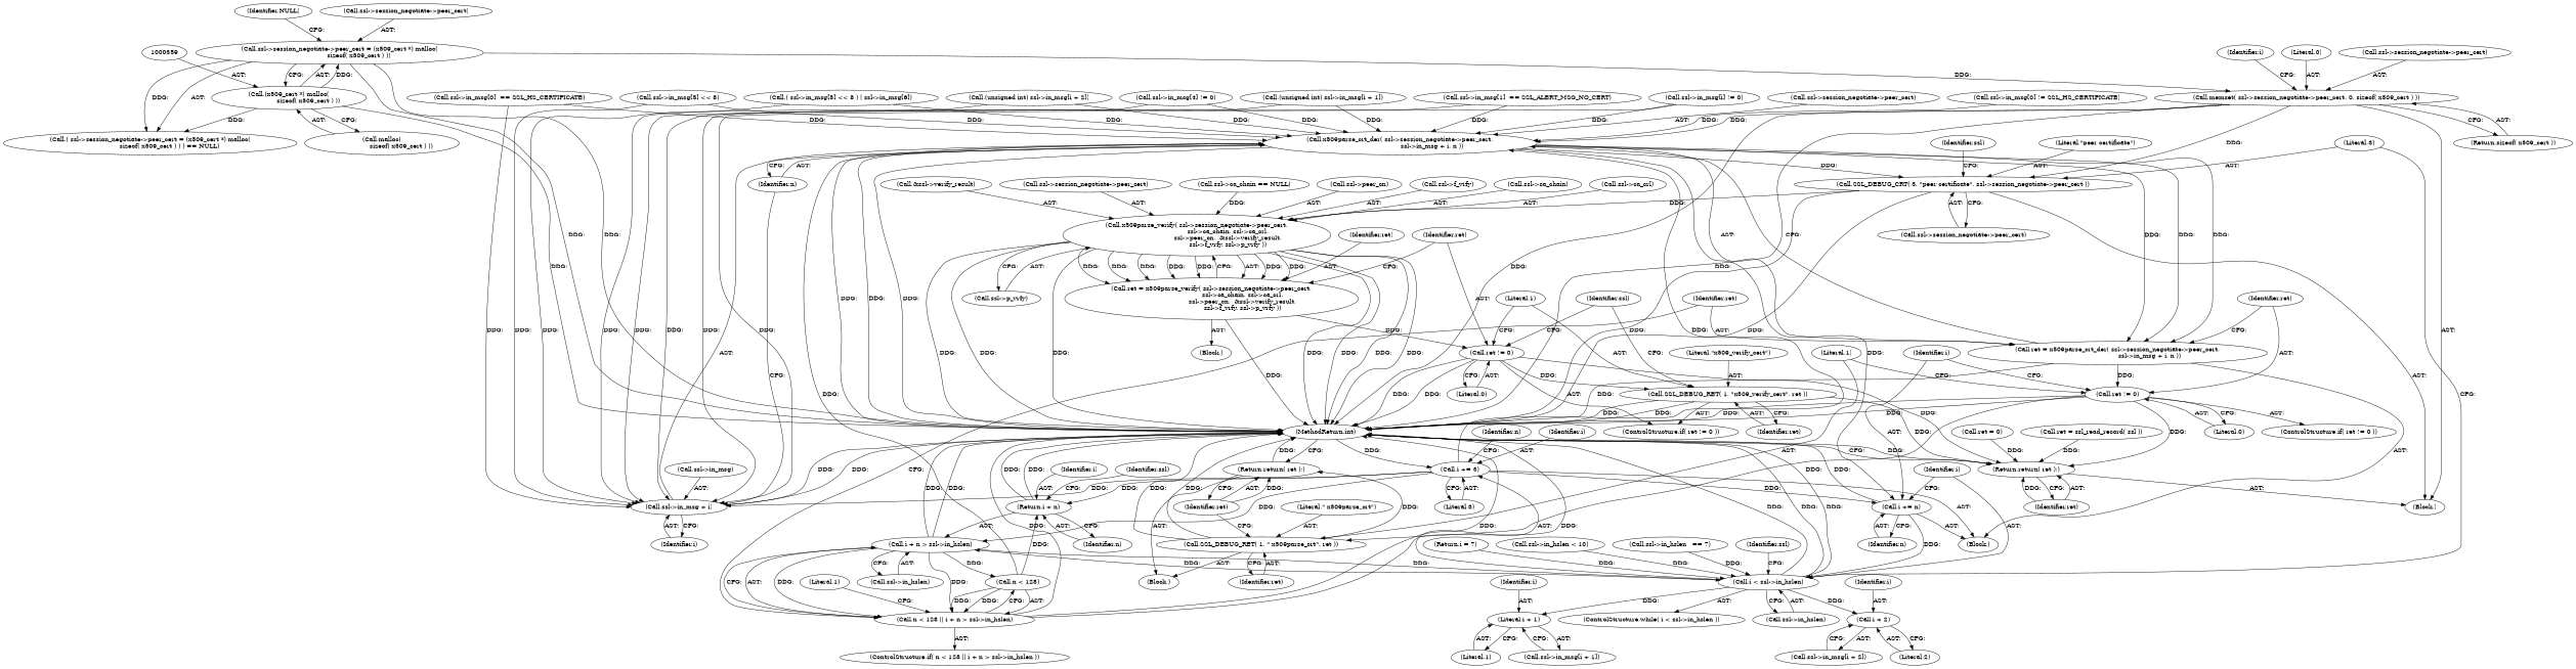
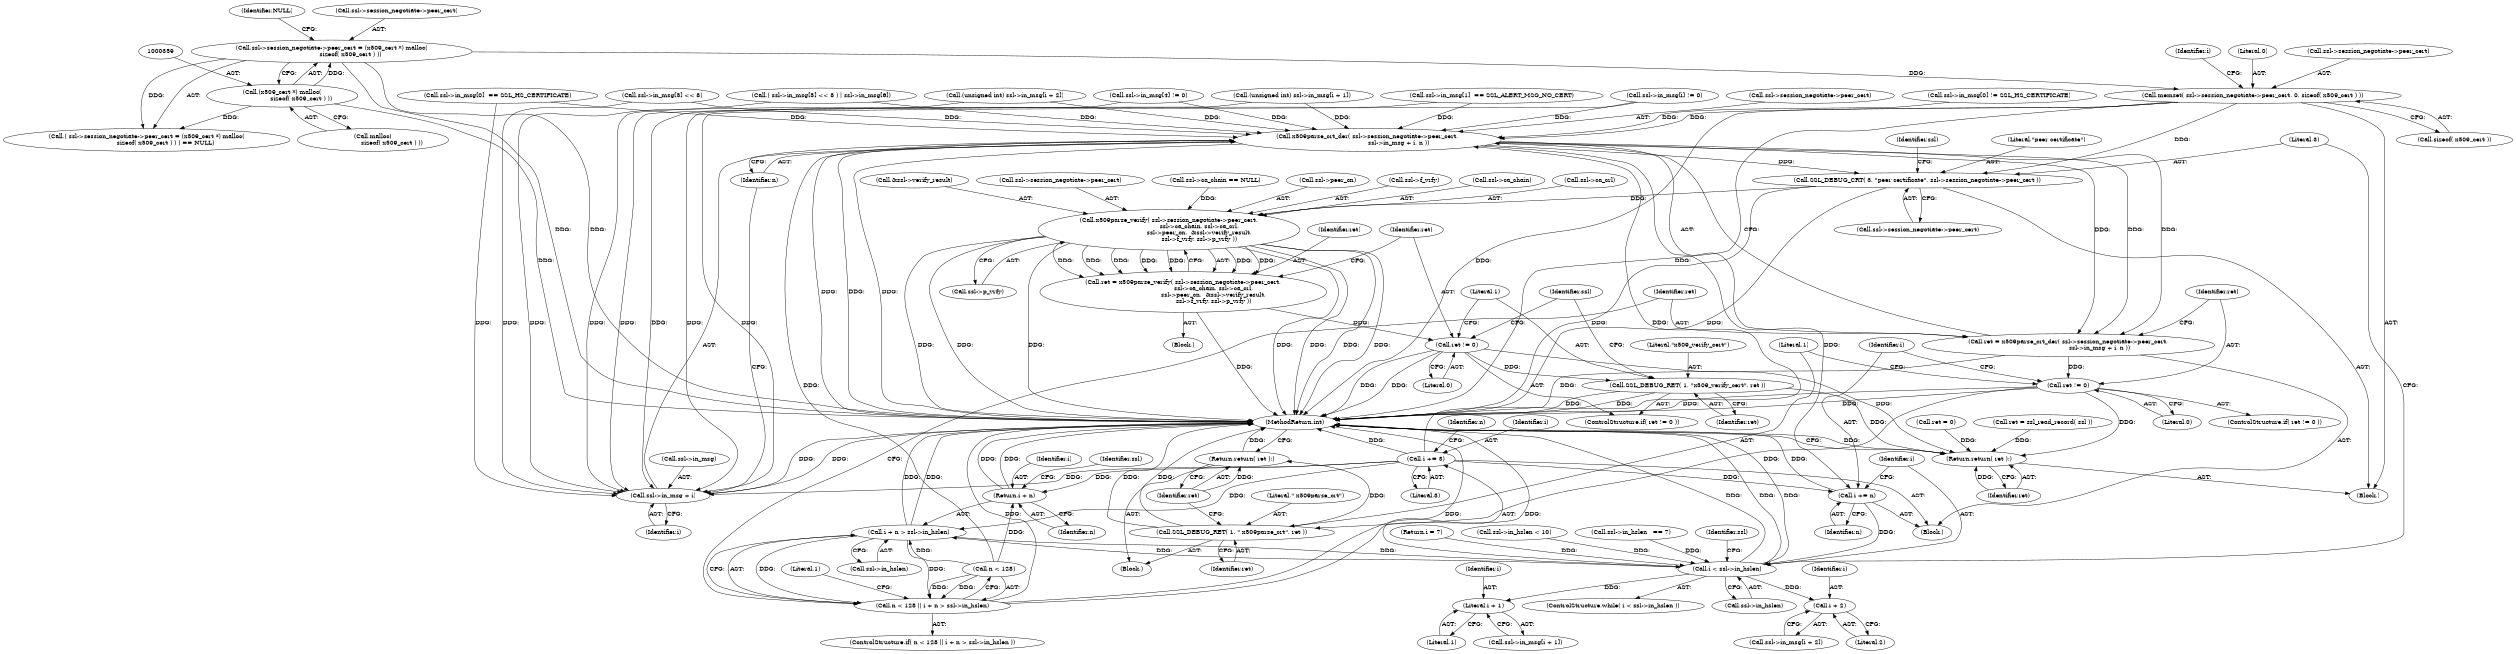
  digraph {
    n1 [label="(Call,memset( ssl->session_negotiate->peer_cert, 0, sizeof( x509_cert ) ))"]
    n2 [label="(Call,x509parse_crt_der( ssl->session_negotiate->peer_cert,\n                                 ssl->in_msg + i, n ))"]
    n3 [label="(Call,SSL_DEBUG_CRT( 3, \"peer certificate\", ssl->session_negotiate->peer_cert ))"]
    n4 [label="(Block,)"]
-   n5 [label="(Return,sizeof( x509_cert ))"]
+   n5 [label="(Call,sizeof( x509_cert ))"]
    n6 [label="(MethodReturn,int)"]
    n7 [label="(Call,ret = x509parse_crt_der( ssl->session_negotiate->peer_cert,\n                                 ssl->in_msg + i, n ))"]
    n8 [label="(Call,i += n)"]
    n9 [label="(Identifier,n)"]
    n10 [label="(Call,x509parse_verify( ssl->session_negotiate->peer_cert,\n                                ssl->ca_chain, ssl->ca_crl,\n                                ssl->peer_cn,  &ssl->verify_result,\n                                ssl->f_vrfy, ssl->p_vrfy ))"]
    n11 [label="(Call,ssl->session_negotiate->peer_cert)"]
    n12 [label="(Return,return( ret );)"]
    n13 [label="(Return,return( ret );)"]
    n14 [label="(Call,ssl->session_negotiate->peer_cert = (x509_cert *) malloc(\n                    sizeof( x509_cert ) ))"]
    n15 [label="(Call,(x509_cert *) malloc(\n                    sizeof( x509_cert ) ))"]
    n16 [label="(Call,( ssl->session_negotiate->peer_cert = (x509_cert *) malloc(\n                    sizeof( x509_cert ) ) ) == NULL)"]
    n17 [label="(Call,malloc(\n                    sizeof( x509_cert ) ))"]
    n18 [label="(Call,ret != 0)"]
    n19 [label="(Block,)"]
    n20 [label="(Call,i < ssl->in_hslen)"]
    n21 [label="(Identifier,n)"]
    n22 [label="(Call,ssl->in_msg + i)"]
    n23 [label="(Call,SSL_DEBUG_RET( 1, \" x509parse_crt\", ret ))"]
    n24 [label="(ControlStructure,if( ret != 0 ))"]
    n25 [label="(Literal,0)"]
    n26 [label="(Block,)"]
    n27 [label="(Identifier,ret)"]
    n28 [label="(Identifier,ret)"]
    n29 [label="(Identifier,ret)"]
    n30 [label="(Literal,i + 1)"]
    n31 [label="(Call,i + 2)"]
    n32 [label="(Call,i += 3)"]
    n33 [label="(Call,i + n > ssl->in_hslen)"]
    n34 [label="(ControlStructure,while( i < ssl->in_hslen ))"]
    n35 [label="(Call,ssl->in_hslen)"]
    n36 [label="(Literal,1)"]
    n37 [label="(Call,ssl->in_msg[i + 1])"]
    n38 [label="(Call,ssl->in_msg[i + 2])"]
    n39 [label="(Literal,2)"]
    n40 [label="(Return,i + n)"]
    n41 [label="(Literal,3)"]
    n42 [label="(Call,n < 128 || i + n > ssl->in_hslen)"]
    n43 [label="(Call,ssl->in_hslen)"]
    n44 [label="(Identifier,n)"]
    n45 [label="(Identifier,i)"]
    n46 [label="(ControlStructure,if( n < 128 || i + n > ssl->in_hslen ))"]
    n47 [label="(Call,n < 128)"]
    n48 [label="(Call,ret = x509parse_verify( ssl->session_negotiate->peer_cert,\n                                ssl->ca_chain, ssl->ca_crl,\n                                ssl->peer_cn,  &ssl->verify_result,\n                                ssl->f_vrfy, ssl->p_vrfy ))"]
    n49 [label="(Call,ssl->p_vrfy)"]
    n50 [label="(Call,ret != 0)"]
    n51 [label="(Block,)"]
    n52 [label="(Call,SSL_DEBUG_RET( 1, \"x509_verify_cert\", ret ))"]
    n53 [label="(ControlStructure,if( ret != 0 ))"]
    n54 [label="(Literal,0)"]
    n55 [label="(Identifier,ret)"]
    n56 [label="(Call,ssl->ca_chain == NULL)"]
    n57 [label="(Call,ssl->peer_cn)"]
    n58 [label="(Return,i = 7)"]
    n59 [label="(Call,ssl->session_negotiate->peer_cert)"]
    n60 [label="(Call,ssl->in_msg[0] != SSL_HS_CERTIFICATE)"]
    n61 [label="(Identifier,ret)"]
    n62 [label="(Call,ssl->f_vrfy)"]
    n63 [label="(Identifier,ret)"]
    n64 [label="(Identifier,NULL)"]
    n65 [label="(Identifier,i)"]
    n66 [label="(Literal,1)"]
    n67 [label="(Call,ssl->in_msg[4] != 0)"]
    n68 [label="(Identifier,ret)"]
    n69 [label="(Literal,3)"]
    n70 [label="(Call,ssl->ca_chain)"]
    n71 [label="(Call,ssl->in_hslen < 10)"]
    n72 [label="(Call,ssl->in_hslen   == 7)"]
    n73 [label="(Identifier,n)"]
    n74 [label="(Call,ssl->in_msg)"]
    n75 [label="(Call,ret = 0)"]
    n76 [label="(Call,ssl->session_negotiate->peer_cert)"]
    n77 [label="(Call,ssl->in_msg[i] != 0)"]
    n78 [label="(Identifier,i)"]
    n79 [label="(Call,ret = ssl_read_record( ssl ))"]
    n80 [label="(Literal,1)"]
    n81 [label="(Identifier,i)"]
    n82 [label="(Identifier,i)"]
    n83 [label="(Call,ssl->in_msg[0]  == SSL_HS_CERTIFICATE)"]
    n84 [label="(Call,( ssl->in_msg[5] << 8 ) | ssl->in_msg[6])"]
    n85 [label="(Literal,1)"]
    n86 [label="(Identifier,ssl)"]
    n87 [label="(Literal,0)"]
    n88 [label="(Identifier,i)"]
    n89 [label="(Call,ssl->in_msg[1]  == SSL_ALERT_MSG_NO_CERT)"]
    n90 [label="(Call,ssl->ca_crl)"]
    n91 [label="(Identifier,ssl)"]
    n92 [label="(Identifier,ssl)"]
    n93 [label="(Call,ssl->in_msg[5] << 8)"]
    n94 [label="(Call,(unsigned int) ssl->in_msg[i + 2])"]
    n95 [label="(Literal,\" x509parse_crt\")"]
    n96 [label="(Identifier,i)"]
    n97 [label="(Call,(unsigned int) ssl->in_msg[i + 1])"]
    n98 [label="(Identifier,ret)"]
    n99 [label="(Literal,\"peer certificate\")"]
    n100 [label="(Identifier,i)"]
    n101 [label="(Call,&ssl->verify_result)"]
    n102 [label="(Identifier,ssl)"]
    n103 [label="(Literal,\"x509_verify_cert\")"]
    n104 [label="(Call,ssl->session_negotiate->peer_cert)"]
    n105 [label="(Call,ssl->session_negotiate->peer_cert)"]
    1000359
    n1 -> n2 [label="DDG: "]
    n1 -> n3 [label="DDG: "]
    n1 -> n4 [label="AST: "]
    n1 -> n5 [label="CFG: "]
    n1 -> n6 [label="DDG: "]
    n1 -> n6 [label="DDG: "]
    n2 -> n3 [label="DDG: "]
    n2 -> n6 [label="DDG: "]
    n2 -> n6 [label="DDG: "]
    n2 -> n6 [label="DDG: "]
    n2 -> n7 [label="AST: "]
    n2 -> n7 [label="DDG: "]
    n2 -> n7 [label="DDG: "]
    n2 -> n7 [label="DDG: "]
    n2 -> n8 [label="DDG: "]
    n2 -> n9 [label="CFG: "]
    n3 -> n4 [label="AST: "]
    n3 -> n6 [label="DDG: "]
    n3 -> n6 [label="DDG: "]
    n3 -> n10 [label="DDG: "]
    n3 -> n11 [label="CFG: "]
    n5 -> n1 [label="AST: "]
    n6 -> n12 [label="CFG: "]
    n6 -> n13 [label="CFG: "]
    n7 -> n2 [label="CFG: "]
    n7 -> n6 [label="DDG: "]
    n7 -> n18 [label="DDG: "]
    n7 -> n19 [label="AST: "]
    n8 -> n6 [label="DDG: "]
    n8 -> n19 [label="AST: "]
    n8 -> n20 [label="DDG: "]
    n8 -> n21 [label="CFG: "]
    n9 -> n2 [label="AST: "]
    n9 -> n22 [label="CFG: "]
    n10 -> n6 [label="DDG: "]
    n10 -> n6 [label="DDG: "]
    n10 -> n6 [label="DDG: "]
    n10 -> n6 [label="DDG: "]
    n10 -> n6 [label="DDG: "]
    n10 -> n6 [label="DDG: "]
    n10 -> n6 [label="DDG: "]
    n10 -> n48 [label="AST: "]
    n10 -> n48 [label="DDG: "]
    n10 -> n48 [label="DDG: "]
    n10 -> n48 [label="DDG: "]
    n10 -> n48 [label="DDG: "]
    n10 -> n48 [label="DDG: "]
    n10 -> n48 [label="DDG: "]
    n10 -> n48 [label="DDG: "]
    n10 -> n49 [label="CFG: "]
    n11 -> n3 [label="AST: "]
    n12 -> n4 [label="AST: "]
    n12 -> n6 [label="DDG: "]
    n12 -> n28 [label="CFG: "]
    n13 -> n6 [label="DDG: "]
    n13 -> n26 [label="AST: "]
    n13 -> n29 [label="CFG: "]
    n14 -> n1 [label="DDG: "]
    n14 -> n6 [label="DDG: "]
    n14 -> n6 [label="DDG: "]
    n14 -> n15 [label="CFG: "]
    n14 -> n16 [label="AST: "]
    n14 -> n16 [label="DDG: "]
    n15 -> n6 [label="DDG: "]
    n15 -> n14 [label="AST: "]
    n15 -> n14 [label="DDG: "]
    n15 -> n16 [label="DDG: "]
    n15 -> n17 [label="CFG: "]
    n17 -> n15 [label="AST: "]
    n18 -> n6 [label="DDG: "]
    n18 -> n6 [label="DDG: "]
    n18 -> n12 [label="DDG: "]
    n18 -> n23 [label="DDG: "]
    n18 -> n24 [label="AST: "]
    n18 -> n25 [label="CFG: "]
    n20 -> n6 [label="DDG: "]
    n20 -> n6 [label="DDG: "]
    n20 -> n6 [label="DDG: "]
    n20 -> n30 [label="DDG: "]
    n20 -> n31 [label="DDG: "]
    n20 -> n32 [label="AST: "]
    n20 -> n33 [label="DDG: "]
    n20 -> n34 [label="AST: "]
    n20 -> n35 [label="CFG: "]
    n21 -> n8 [label="AST: "]
    n22 -> n2 [label="AST: "]
    n22 -> n6 [label="DDG: "]
    n22 -> n6 [label="DDG: "]
    n22 -> n45 [label="CFG: "]
    n23 -> n6 [label="DDG: "]
    n23 -> n6 [label="DDG: "]
    n23 -> n13 [label="DDG: "]
    n23 -> n26 [label="AST: "]
    n23 -> n27 [label="CFG: "]
    n25 -> n18 [label="AST: "]
    n27 -> n23 [label="AST: "]
    n28 -> n12 [label="AST: "]
    n28 -> n12 [label="DDG: "]
    n29 -> n13 [label="AST: "]
    n29 -> n13 [label="DDG: "]
    n29 -> n23 [label="CFG: "]
    n30 -> n36 [label="CFG: "]
    n30 -> n37 [label="AST: "]
    n31 -> n38 [label="AST: "]
    n31 -> n39 [label="CFG: "]
    n32 -> n2 [label="DDG: "]
-   n6 -> n32 [label="DDG: "]
+   n32 -> n6 [label="DDG: "]
    n32 -> n8 [label="DDG: "]
    n32 -> n19 [label="AST: "]
    n32 -> n22 [label="DDG: "]
    n32 -> n33 [label="DDG: "]
    n32 -> n40 [label="DDG: "]
    n32 -> n41 [label="CFG: "]
    n33 -> n6 [label="DDG: "]
    n33 -> n6 [label="DDG: "]
    n33 -> n20 [label="DDG: "]
    n33 -> n42 [label="AST: "]
    n33 -> n42 [label="DDG: "]
    n33 -> n42 [label="DDG: "]
    n33 -> n43 [label="CFG: "]
    n35 -> n20 [label="AST: "]
    n36 -> n30 [label="AST: "]
    n37 -> n30 [label="CFG: "]
    n38 -> n31 [label="CFG: "]
    n39 -> n31 [label="AST: "]
    n40 -> n6 [label="DDG: "]
    n40 -> n6 [label="DDG: "]
    n40 -> n33 [label="AST: "]
    n40 -> n44 [label="CFG: "]
    n41 -> n32 [label="AST: "]
    n42 -> n6 [label="DDG: "]
    n42 -> n6 [label="DDG: "]
    n42 -> n6 [label="DDG: "]
    n42 -> n33 [label="CFG: "]
    n42 -> n46 [label="AST: "]
    n42 -> n47 [label="CFG: "]
    n43 -> n33 [label="AST: "]
    n44 -> n40 [label="AST: "]
    n45 -> n22 [label="AST: "]
    n47 -> n2 [label="DDG: "]
-   n33 -> n47 [label="DDG: "]
+   n47 -> n33 [label="DDG: "]
    n47 -> n40 [label="DDG: "]
    n47 -> n42 [label="AST: "]
    n47 -> n42 [label="DDG: "]
    n47 -> n42 [label="DDG: "]
    n48 -> n6 [label="DDG: "]
    n48 -> n10 [label="CFG: "]
    n48 -> n50 [label="DDG: "]
    n48 -> n51 [label="AST: "]
    n49 -> n10 [label="AST: "]
    n50 -> n6 [label="DDG: "]
    n50 -> n6 [label="DDG: "]
    n50 -> n12 [label="DDG: "]
    n50 -> n52 [label="DDG: "]
    n50 -> n53 [label="AST: "]
    n50 -> n54 [label="CFG: "]
    n52 -> n6 [label="DDG: "]
    n52 -> n6 [label="DDG: "]
    n52 -> n12 [label="DDG: "]
    n52 -> n53 [label="AST: "]
    n52 -> n55 [label="CFG: "]
    n54 -> n50 [label="AST: "]
    n55 -> n52 [label="AST: "]
    n56 -> n10 [label="DDG: "]
    n57 -> n10 [label="AST: "]
    n58 -> n20 [label="DDG: "]
    n59 -> n2 [label="AST: "]
    n60 -> n2 [label="DDG: "]
    n61 -> n7 [label="AST: "]
    n61 -> n42 [label="CFG: "]
    n62 -> n10 [label="AST: "]
    n63 -> n48 [label="AST: "]
    n64 -> n14 [label="CFG: "]
    n65 -> n1 [label="CFG: "]
    n66 -> n18 [label="CFG: "]
    n66 -> n23 [label="AST: "]
    n67 -> n2 [label="DDG: "]
    n67 -> n22 [label="DDG: "]
    n68 -> n7 [label="CFG: "]
    n68 -> n18 [label="AST: "]
    n69 -> n3 [label="AST: "]
    n69 -> n20 [label="CFG: "]
    n70 -> n10 [label="AST: "]
    n71 -> n20 [label="DDG: "]
    n72 -> n20 [label="DDG: "]
    n73 -> n32 [label="CFG: "]
    n74 -> n22 [label="AST: "]
    n75 -> n12 [label="DDG: "]
    n76 -> n14 [label="AST: "]
    n77 -> n2 [label="DDG: "]
    n77 -> n22 [label="DDG: "]
    n78 -> n32 [label="AST: "]
    n79 -> n12 [label="DDG: "]
    n80 -> n42 [label="CFG: "]
    n81 -> n30 [label="AST: "]
    n82 -> n40 [label="AST: "]
    n83 -> n2 [label="DDG: "]
    n83 -> n22 [label="DDG: "]
    n84 -> n2 [label="DDG: "]
    n84 -> n22 [label="DDG: "]
    n85 -> n50 [label="CFG: "]
    n85 -> n52 [label="AST: "]
    n86 -> n20 [label="CFG: "]
    n87 -> n1 [label="AST: "]
    n88 -> n8 [label="CFG: "]
    n88 -> n20 [label="AST: "]
    n89 -> n2 [label="DDG: "]
    n89 -> n22 [label="DDG: "]
    n90 -> n10 [label="AST: "]
    n91 -> n3 [label="CFG: "]
    n92 -> n40 [label="CFG: "]
    n93 -> n2 [label="DDG: "]
    n93 -> n22 [label="DDG: "]
    n94 -> n2 [label="DDG: "]
    n94 -> n22 [label="DDG: "]
    n95 -> n23 [label="AST: "]
    n96 -> n8 [label="AST: "]
    n96 -> n18 [label="CFG: "]
    n97 -> n2 [label="DDG: "]
    n97 -> n22 [label="DDG: "]
    n98 -> n48 [label="CFG: "]
    n98 -> n50 [label="AST: "]
    n99 -> n3 [label="AST: "]
    n100 -> n31 [label="AST: "]
    n101 -> n10 [label="AST: "]
    n102 -> n50 [label="CFG: "]
    n102 -> n52 [label="CFG: "]
    n103 -> n52 [label="AST: "]
    n104 -> n10 [label="AST: "]
    n105 -> n1 [label="AST: "]
    1000359 -> n15 [label="AST: "]
  }
